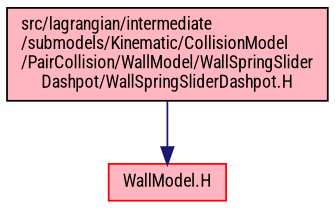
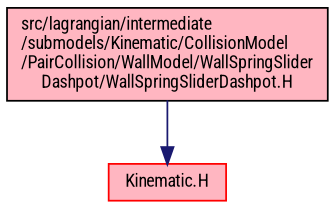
  digraph {
    fontname="Roboto Condensed"
    node [fillcolor=lightpink fontname="Roboto Condensed" fontsize=10 shape=record style=filled]
    n1 [color=black fontcolor=black height=0.2 label="src/lagrangian/intermediate\l/submodels/Kinematic/CollisionModel\l/PairCollision/WallModel/WallSpringSlider\lDashpot/WallSpringSliderDashpot.H" width=0.4]
-   n2 [color=red height=0.2 label="WallModel.H" width=0.4]
+   n2 [color=red height=0.2 label="Kinematic.H" width=0.4]
    n1 -> n2 [color=midnightblue fontname="Roboto Condensed" fontsize=10 labelfontname=FreeSans labelfontsize=10 style=solid arrowhead=normal]
  }
